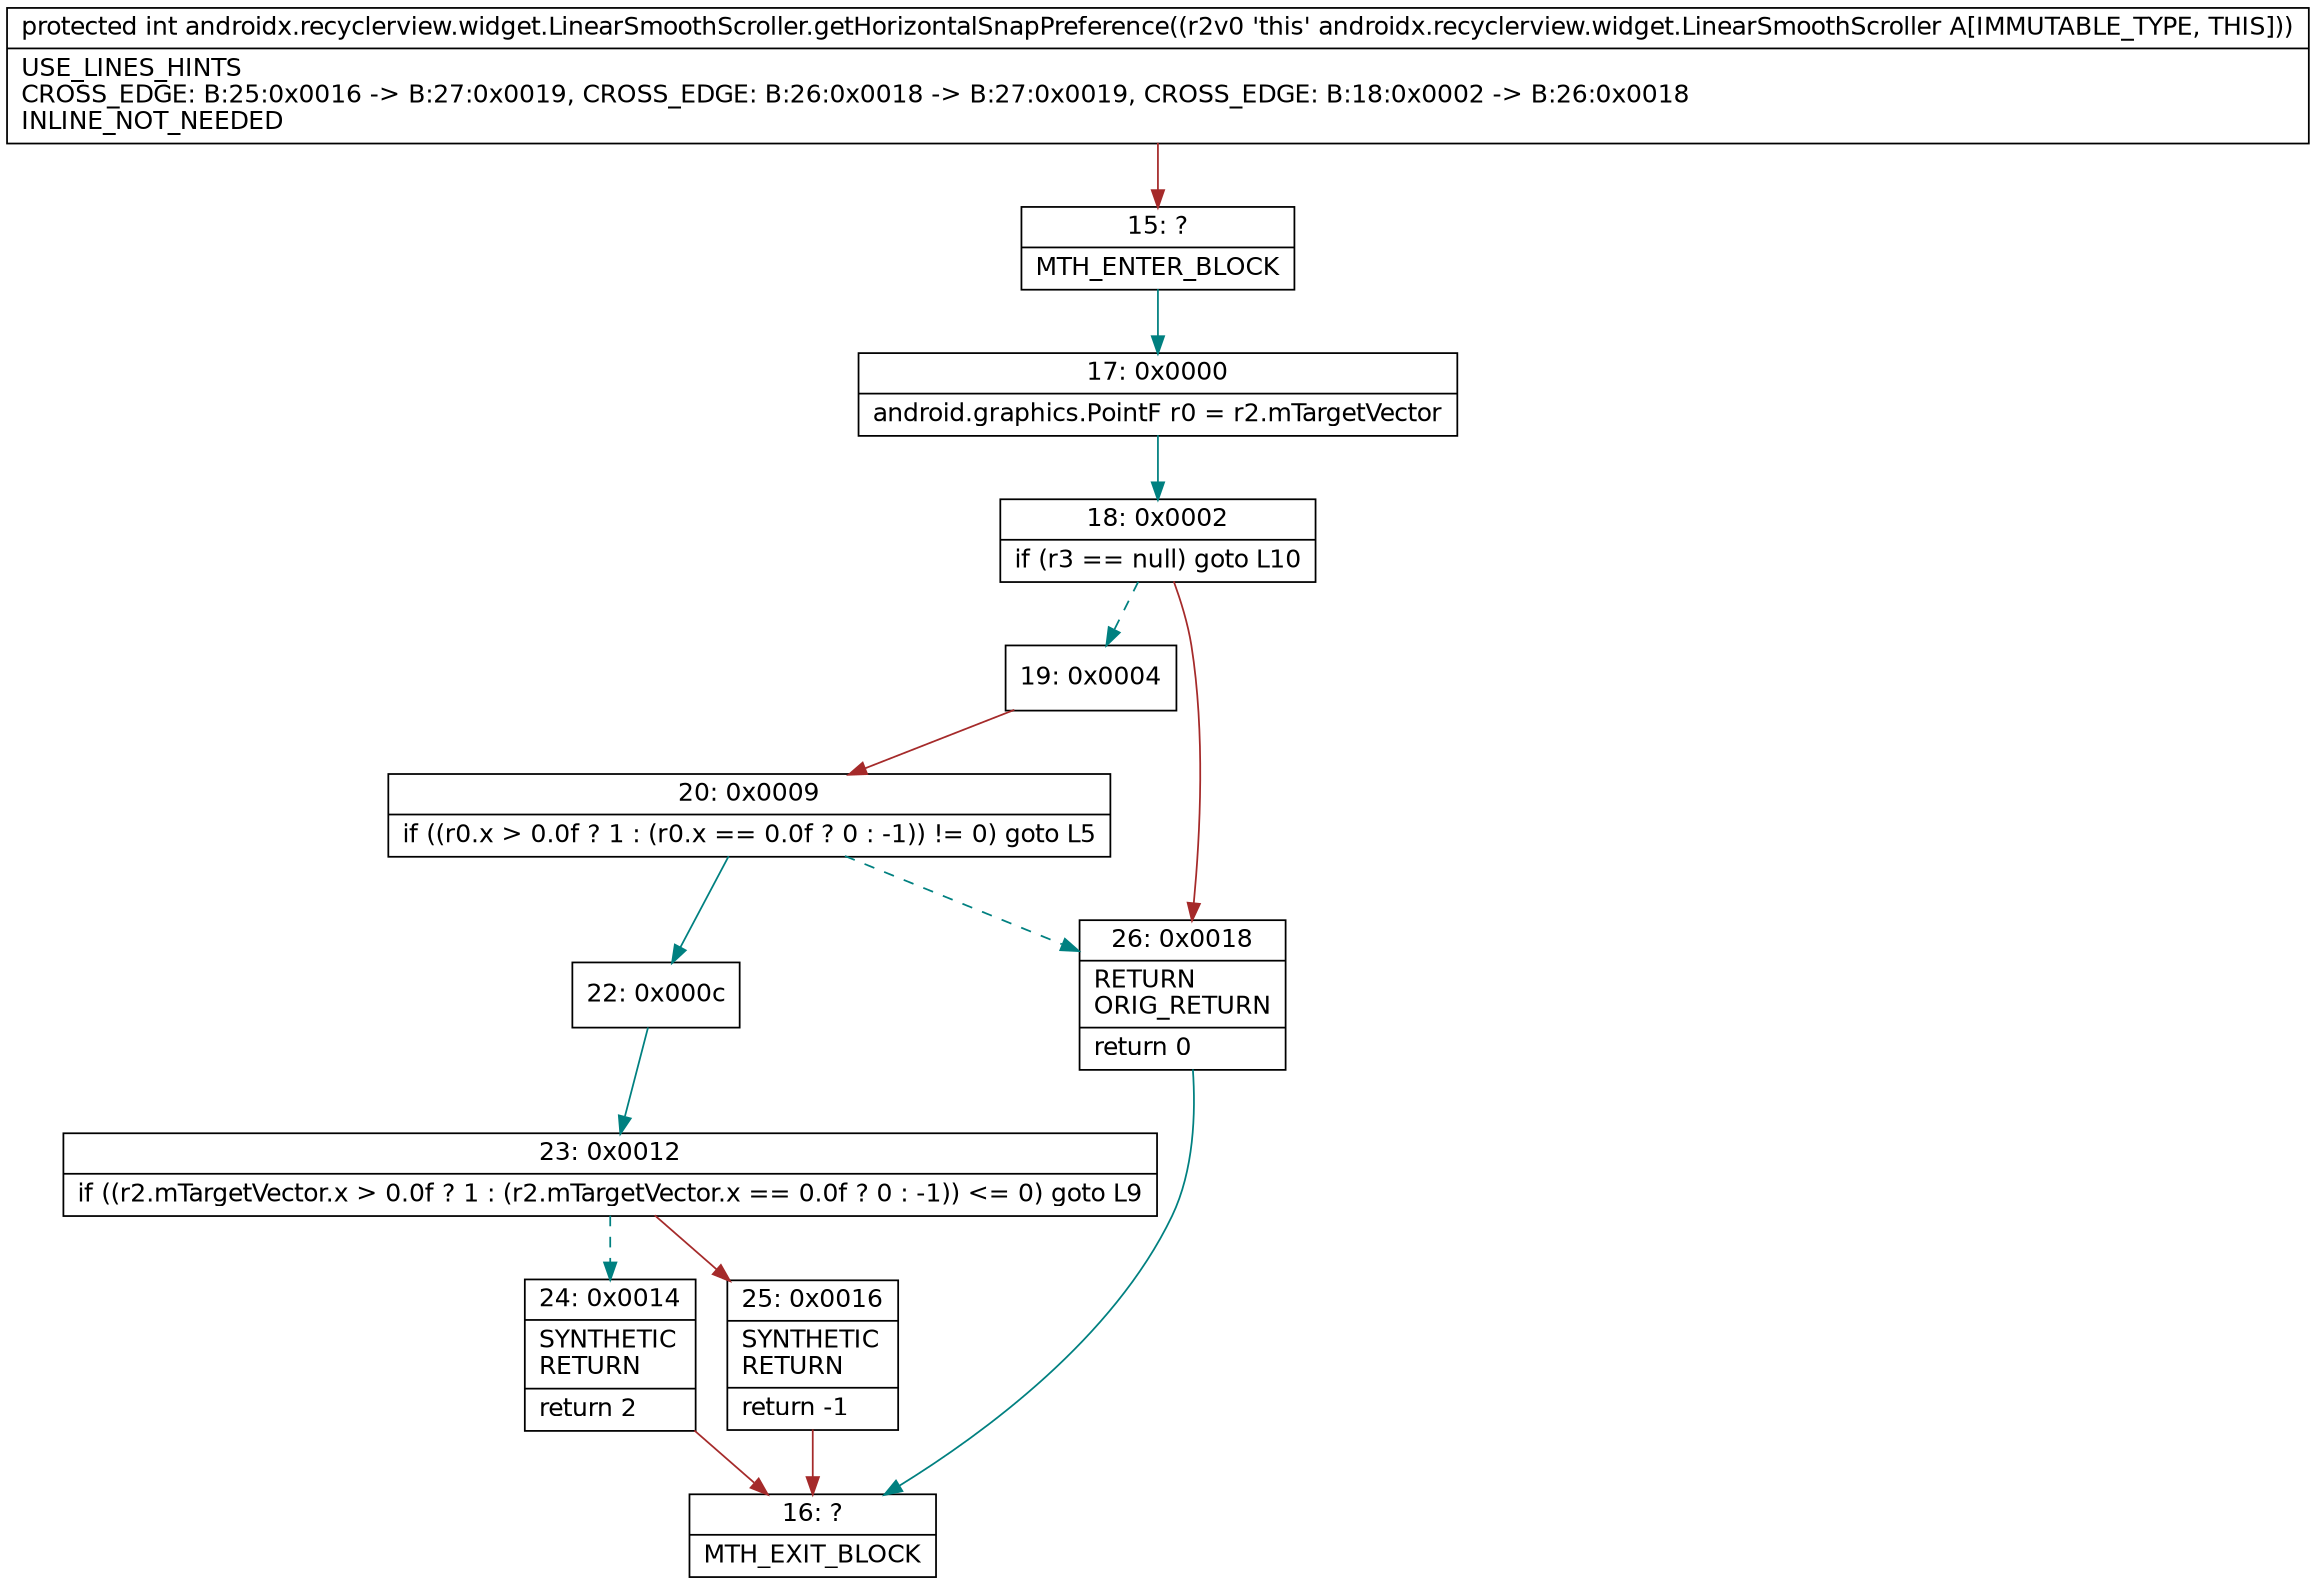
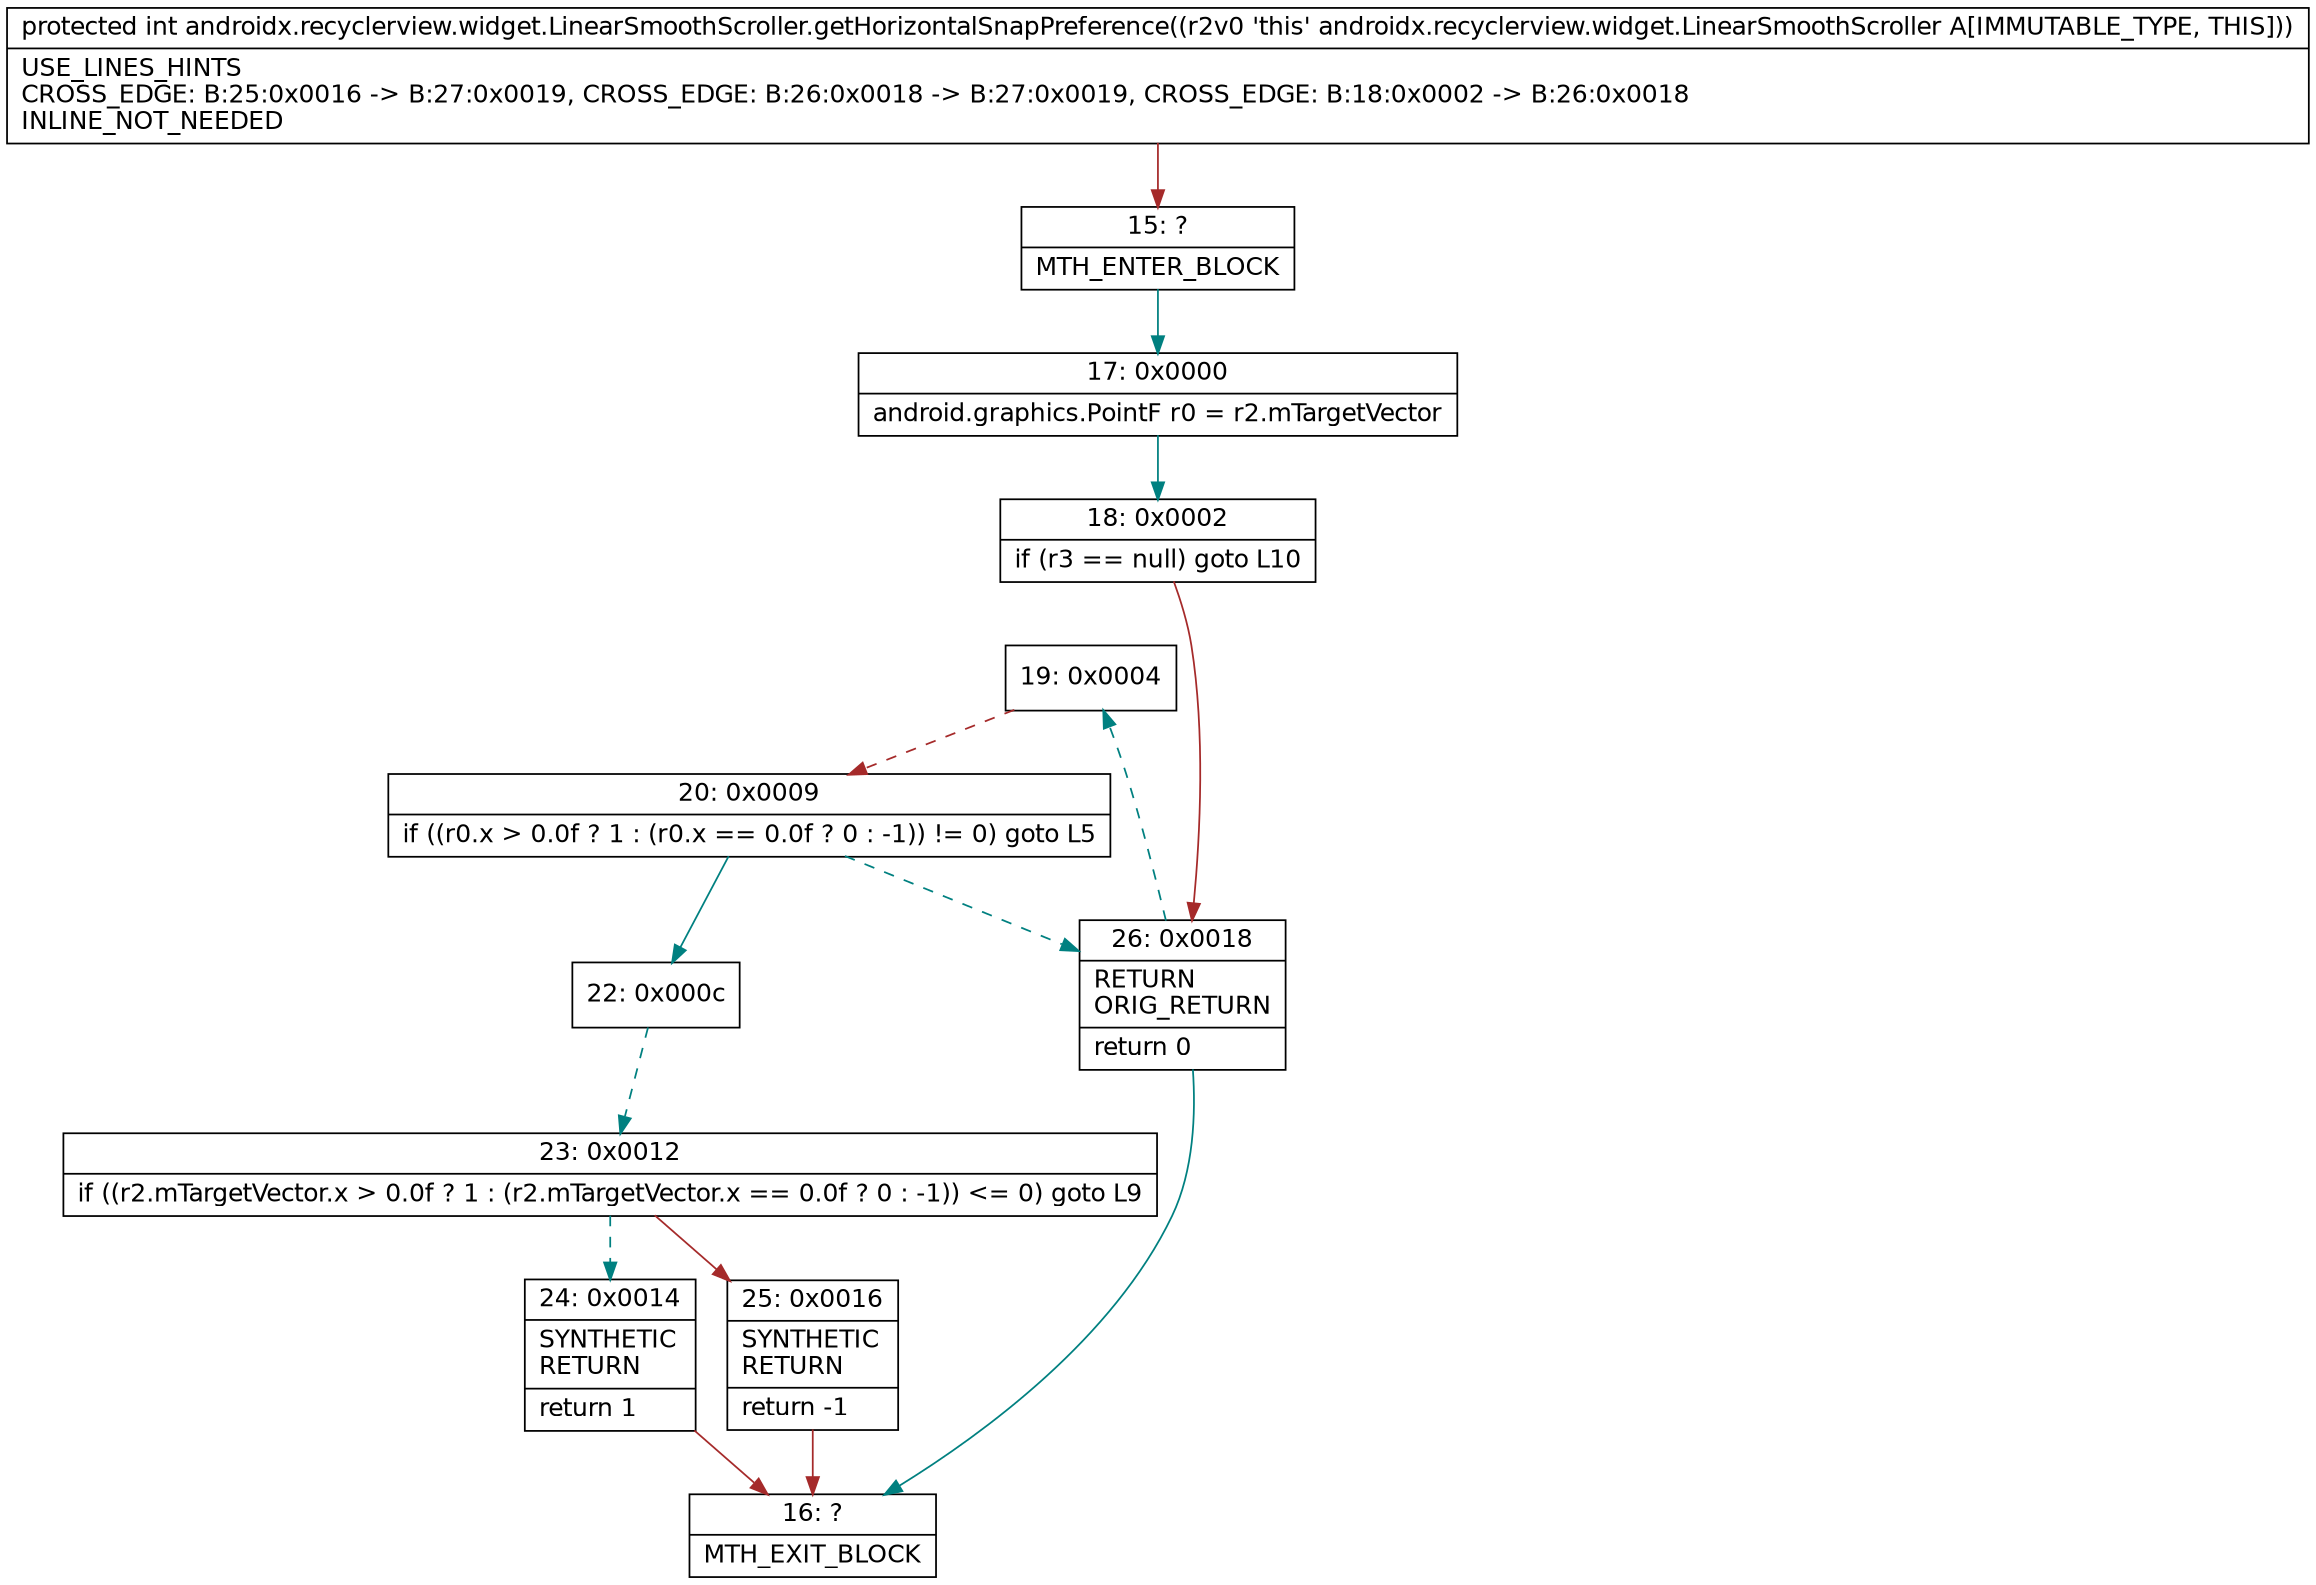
  digraph {
    fontname="DejaVu Sans"
    node [fontname="DejaVu Sans" shape=record]
    edge [color=teal fontname="DejaVu Sans"]
    n1 [label="{15\:\ ?|MTH_ENTER_BLOCK\l}"]
    n2 [label="{17\:\ 0x0000|android.graphics.PointF r0 = r2.mTargetVector\l}"]
    n3 [label="{18\:\ 0x0002|if (r3 == null) goto L10\l}"]
    n4 [label="{19\:\ 0x0004}"]
    n5 [label="{26\:\ 0x0018|RETURN\lORIG_RETURN\l|return 0\l}"]
    n6 [label="{20\:\ 0x0009|if ((r0.x \> 0.0f ? 1 : (r0.x == 0.0f ? 0 : \-1)) != 0) goto L5\l}"]
    n7 [label="{16\:\ ?|MTH_EXIT_BLOCK\l}"]
    n8 [label="{22\:\ 0x000c}"]
    n9 [label="{23\:\ 0x0012|if ((r2.mTargetVector.x \> 0.0f ? 1 : (r2.mTargetVector.x == 0.0f ? 0 : \-1)) \<= 0) goto L9\l}"]
-   n10 [label="{24\:\ 0x0014|SYNTHETIC\lRETURN\l|return 2\l}"]
+   n10 [label="{24\:\ 0x0014|SYNTHETIC\lRETURN\l|return 1\l}"]
    n11 [label="{25\:\ 0x0016|SYNTHETIC\lRETURN\l|return \-1\l}"]
    n12 [label="{protected int androidx.recyclerview.widget.LinearSmoothScroller.getHorizontalSnapPreference((r2v0 'this' androidx.recyclerview.widget.LinearSmoothScroller A[IMMUTABLE_TYPE, THIS]))  | USE_LINES_HINTS\lCROSS_EDGE: B:25:0x0016 \-\> B:27:0x0019, CROSS_EDGE: B:26:0x0018 \-\> B:27:0x0019, CROSS_EDGE: B:18:0x0002 \-\> B:26:0x0018\lINLINE_NOT_NEEDED\l}"]
    n1 -> n2
    n2 -> n3
-   n3 -> n4 [style=dashed]
+   n5 -> n4 [style=dashed]
    n3 -> n5 [color=brown]
-   n4 -> n6 [color=brown]
+   n4 -> n6 [color=brown style=dashed]
    n5 -> n7
    n6 -> n5 [style=dashed]
    n6 -> n8
-   n8 -> n9
+   n8 -> n9 [style=dashed]
    n9 -> n10 [style=dashed]
    n9 -> n11 [color=brown]
    n10 -> n7 [color=brown]
    n11 -> n7 [color=brown]
    n12 -> n1 [color=brown]
  }
